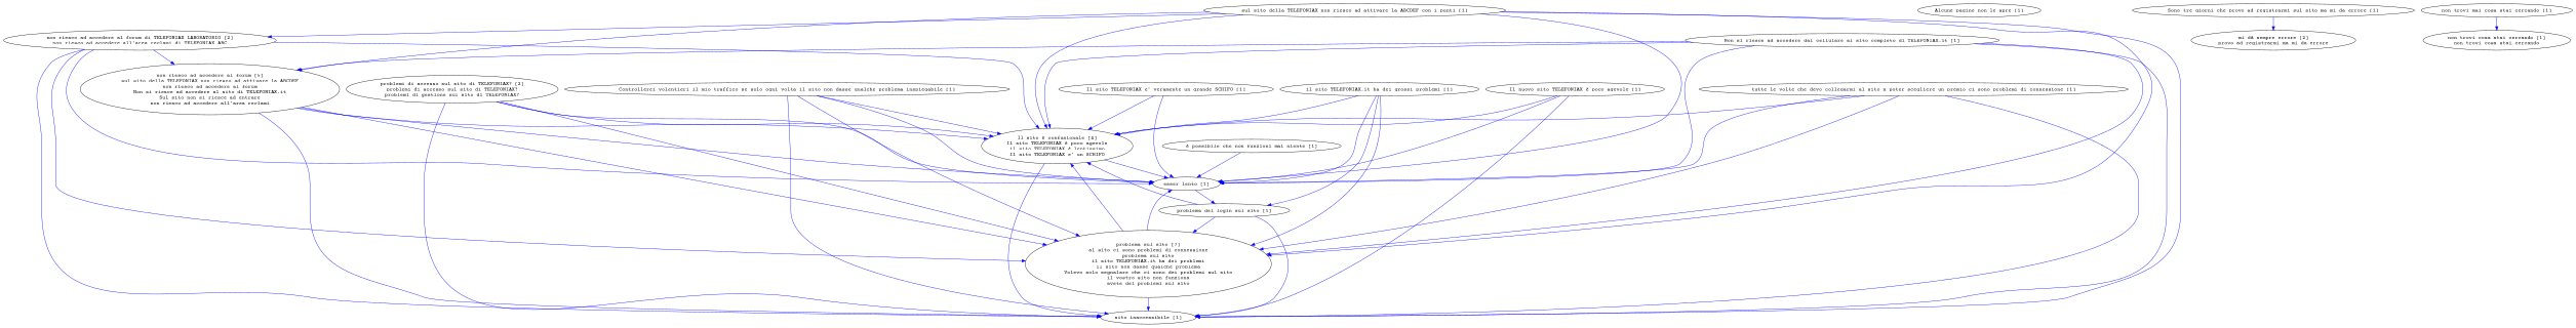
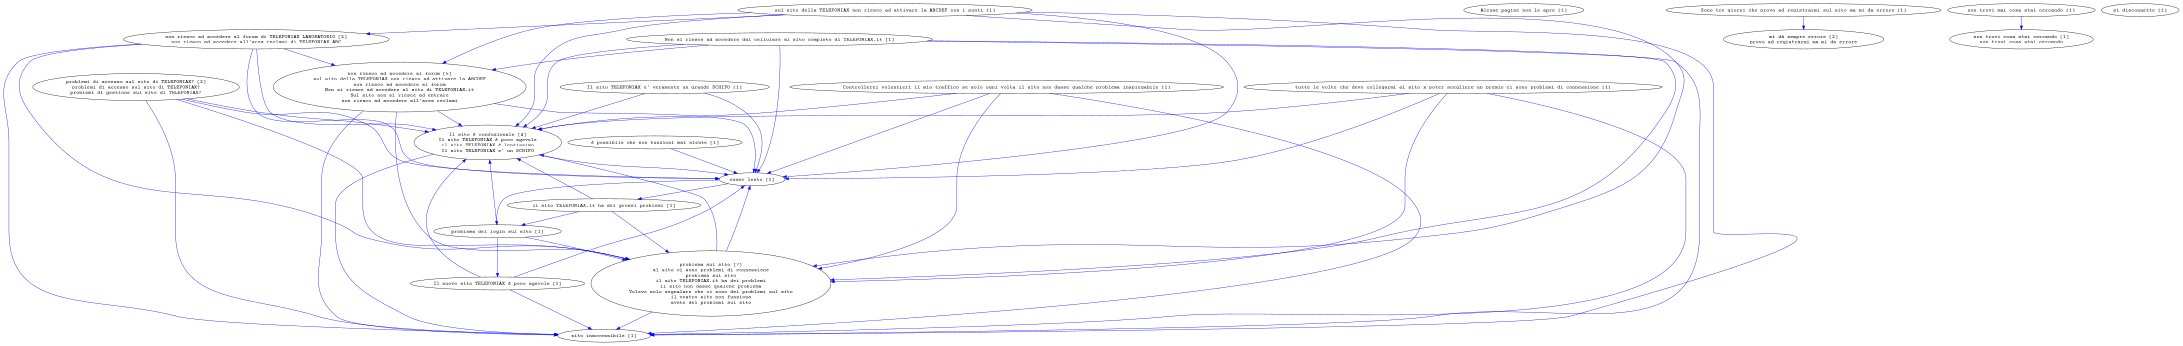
  digraph {
    fontname="Courier Prime"
    node [fontname="Courier Prime"]
    edge [color=blue fontname="Courier Prime"]
    "Il sito è confusionale [4]\nIl sito TELEFONIAX è poco agevole\nil sito TELEFONIAX è lentissimo\nIl sito TELEFONIAX e' un SCHIFO"
    "esser lento [1]"
    "sito inaccessibile [1]"
    "problema del login sul sito [1]"
    "non riesco ad accedere al forum di TELEFONIAX LABORATORIO [2]\nnon riesco ad accedere all'area reclami di TELEFONIAX ABC"
    "non riesco ad accedere al forum [5]\nsul sito della TELEFONIAX non riesco ad attivare la ABCDEF\nnon riesco ad accedere al forum\nNon si riesce ad accedere al sito di TELEFONIAX.it\nSul sito non si riesce ad entrare\nnon riesco ad accedere all'area reclami"
    "problema sul sito [7]\nal sito ci sono problemi di connessione\nproblema sul sito\nil sito TELEFONIAX.it ha dei problemi\nil sito non dasse qualche problema\nVolevo solo segnalare che ci sono dei problemi sul sito\nil vostro sito non funziona\navete dei problemi sul sito"
    "problemi di accesso sul sito di TELEFONIAX? [2]\nproblemi di accesso sul sito di TELEFONIAX?\nproblemi di gestione sul sito di TELEFONIAX?"
    "Alcune pagine non le apre [1]"
    "Controllerei volentieri il mio traffico se solo ogni volta il sito non dasse qualche problema inspiegabile [1]"
    "Il nuovo sito TELEFONIAX è poco agevole [1]"
    "Il sito TELEFONIAX e' veramente un grande SCHIFO [1]"
    "Non si riesce ad accedere dal cellulare al sito completo di TELEFONIAX.it [1]"
    "Sono tre giorni che provo ad registrarmi sul sito ma mi da errore [1]"
    "mi dà sempre errore [2]\nprovo ad registrarmi ma mi da errore"
    "il sito TELEFONIAX.it ha dei grossi problemi [1]"
    "non trovi mai cosa stai cercando [1]"
    "non trovi cosa stai cercando [1]\nnon trovi cosa stai cercando"
+   "si disconnette [1]"
    "sul sito della TELEFONIAX non riesco ad attivare la ABCDEF con i punti [1]"
    "tutte le volte che devo collegarmi al sito x poter scegliere un premio ci sono problemi di connessione [1]"
    "è possibile che non funzioni mai niente [1]"
    "Il sito è confusionale [4]\nIl sito TELEFONIAX è poco agevole\nil sito TELEFONIAX è lentissimo\nIl sito TELEFONIAX e' un SCHIFO" -> "esser lento [1]"
    "Il sito è confusionale [4]\nIl sito TELEFONIAX è poco agevole\nil sito TELEFONIAX è lentissimo\nIl sito TELEFONIAX e' un SCHIFO" -> "sito inaccessibile [1]"
    "esser lento [1]" -> "problema del login sul sito [1]"
    "problema del login sul sito [1]" -> "Il sito è confusionale [4]\nIl sito TELEFONIAX è poco agevole\nil sito TELEFONIAX è lentissimo\nIl sito TELEFONIAX e' un SCHIFO"
-   "problema del login sul sito [1]" -> "sito inaccessibile [1]"
+   "problema del login sul sito [1]" -> "Il nuovo sito TELEFONIAX è poco agevole [1]"
    "problema del login sul sito [1]" -> "problema sul sito [7]\nal sito ci sono problemi di connessione\nproblema sul sito\nil sito TELEFONIAX.it ha dei problemi\nil sito non dasse qualche problema\nVolevo solo segnalare che ci sono dei problemi sul sito\nil vostro sito non funziona\navete dei problemi sul sito"
    "non riesco ad accedere al forum di TELEFONIAX LABORATORIO [2]\nnon riesco ad accedere all'area reclami di TELEFONIAX ABC" -> "Il sito è confusionale [4]\nIl sito TELEFONIAX è poco agevole\nil sito TELEFONIAX è lentissimo\nIl sito TELEFONIAX e' un SCHIFO"
    "non riesco ad accedere al forum di TELEFONIAX LABORATORIO [2]\nnon riesco ad accedere all'area reclami di TELEFONIAX ABC" -> "esser lento [1]"
    "non riesco ad accedere al forum di TELEFONIAX LABORATORIO [2]\nnon riesco ad accedere all'area reclami di TELEFONIAX ABC" -> "sito inaccessibile [1]"
    "non riesco ad accedere al forum di TELEFONIAX LABORATORIO [2]\nnon riesco ad accedere all'area reclami di TELEFONIAX ABC" -> "non riesco ad accedere al forum [5]\nsul sito della TELEFONIAX non riesco ad attivare la ABCDEF\nnon riesco ad accedere al forum\nNon si riesce ad accedere al sito di TELEFONIAX.it\nSul sito non si riesce ad entrare\nnon riesco ad accedere all'area reclami"
    "non riesco ad accedere al forum di TELEFONIAX LABORATORIO [2]\nnon riesco ad accedere all'area reclami di TELEFONIAX ABC" -> "problema sul sito [7]\nal sito ci sono problemi di connessione\nproblema sul sito\nil sito TELEFONIAX.it ha dei problemi\nil sito non dasse qualche problema\nVolevo solo segnalare che ci sono dei problemi sul sito\nil vostro sito non funziona\navete dei problemi sul sito"
    "non riesco ad accedere al forum [5]\nsul sito della TELEFONIAX non riesco ad attivare la ABCDEF\nnon riesco ad accedere al forum\nNon si riesce ad accedere al sito di TELEFONIAX.it\nSul sito non si riesce ad entrare\nnon riesco ad accedere all'area reclami" -> "Il sito è confusionale [4]\nIl sito TELEFONIAX è poco agevole\nil sito TELEFONIAX è lentissimo\nIl sito TELEFONIAX e' un SCHIFO"
    "non riesco ad accedere al forum [5]\nsul sito della TELEFONIAX non riesco ad attivare la ABCDEF\nnon riesco ad accedere al forum\nNon si riesce ad accedere al sito di TELEFONIAX.it\nSul sito non si riesce ad entrare\nnon riesco ad accedere all'area reclami" -> "esser lento [1]"
    "non riesco ad accedere al forum [5]\nsul sito della TELEFONIAX non riesco ad attivare la ABCDEF\nnon riesco ad accedere al forum\nNon si riesce ad accedere al sito di TELEFONIAX.it\nSul sito non si riesce ad entrare\nnon riesco ad accedere all'area reclami" -> "sito inaccessibile [1]"
    "non riesco ad accedere al forum [5]\nsul sito della TELEFONIAX non riesco ad attivare la ABCDEF\nnon riesco ad accedere al forum\nNon si riesce ad accedere al sito di TELEFONIAX.it\nSul sito non si riesce ad entrare\nnon riesco ad accedere all'area reclami" -> "problema sul sito [7]\nal sito ci sono problemi di connessione\nproblema sul sito\nil sito TELEFONIAX.it ha dei problemi\nil sito non dasse qualche problema\nVolevo solo segnalare che ci sono dei problemi sul sito\nil vostro sito non funziona\navete dei problemi sul sito"
    "problema sul sito [7]\nal sito ci sono problemi di connessione\nproblema sul sito\nil sito TELEFONIAX.it ha dei problemi\nil sito non dasse qualche problema\nVolevo solo segnalare che ci sono dei problemi sul sito\nil vostro sito non funziona\navete dei problemi sul sito" -> "Il sito è confusionale [4]\nIl sito TELEFONIAX è poco agevole\nil sito TELEFONIAX è lentissimo\nIl sito TELEFONIAX e' un SCHIFO"
    "problema sul sito [7]\nal sito ci sono problemi di connessione\nproblema sul sito\nil sito TELEFONIAX.it ha dei problemi\nil sito non dasse qualche problema\nVolevo solo segnalare che ci sono dei problemi sul sito\nil vostro sito non funziona\navete dei problemi sul sito" -> "esser lento [1]"
    "problema sul sito [7]\nal sito ci sono problemi di connessione\nproblema sul sito\nil sito TELEFONIAX.it ha dei problemi\nil sito non dasse qualche problema\nVolevo solo segnalare che ci sono dei problemi sul sito\nil vostro sito non funziona\navete dei problemi sul sito" -> "sito inaccessibile [1]"
    "problemi di accesso sul sito di TELEFONIAX? [2]\nproblemi di accesso sul sito di TELEFONIAX?\nproblemi di gestione sul sito di TELEFONIAX?" -> "Il sito è confusionale [4]\nIl sito TELEFONIAX è poco agevole\nil sito TELEFONIAX è lentissimo\nIl sito TELEFONIAX e' un SCHIFO"
    "problemi di accesso sul sito di TELEFONIAX? [2]\nproblemi di accesso sul sito di TELEFONIAX?\nproblemi di gestione sul sito di TELEFONIAX?" -> "esser lento [1]"
    "problemi di accesso sul sito di TELEFONIAX? [2]\nproblemi di accesso sul sito di TELEFONIAX?\nproblemi di gestione sul sito di TELEFONIAX?" -> "sito inaccessibile [1]"
    "problemi di accesso sul sito di TELEFONIAX? [2]\nproblemi di accesso sul sito di TELEFONIAX?\nproblemi di gestione sul sito di TELEFONIAX?" -> "problema sul sito [7]\nal sito ci sono problemi di connessione\nproblema sul sito\nil sito TELEFONIAX.it ha dei problemi\nil sito non dasse qualche problema\nVolevo solo segnalare che ci sono dei problemi sul sito\nil vostro sito non funziona\navete dei problemi sul sito"
    "Controllerei volentieri il mio traffico se solo ogni volta il sito non dasse qualche problema inspiegabile [1]" -> "Il sito è confusionale [4]\nIl sito TELEFONIAX è poco agevole\nil sito TELEFONIAX è lentissimo\nIl sito TELEFONIAX e' un SCHIFO"
    "Controllerei volentieri il mio traffico se solo ogni volta il sito non dasse qualche problema inspiegabile [1]" -> "esser lento [1]"
    "Controllerei volentieri il mio traffico se solo ogni volta il sito non dasse qualche problema inspiegabile [1]" -> "sito inaccessibile [1]"
    "Controllerei volentieri il mio traffico se solo ogni volta il sito non dasse qualche problema inspiegabile [1]" -> "problema sul sito [7]\nal sito ci sono problemi di connessione\nproblema sul sito\nil sito TELEFONIAX.it ha dei problemi\nil sito non dasse qualche problema\nVolevo solo segnalare che ci sono dei problemi sul sito\nil vostro sito non funziona\navete dei problemi sul sito"
    "Il nuovo sito TELEFONIAX è poco agevole [1]" -> "Il sito è confusionale [4]\nIl sito TELEFONIAX è poco agevole\nil sito TELEFONIAX è lentissimo\nIl sito TELEFONIAX e' un SCHIFO"
    "Il nuovo sito TELEFONIAX è poco agevole [1]" -> "esser lento [1]"
    "Il nuovo sito TELEFONIAX è poco agevole [1]" -> "sito inaccessibile [1]"
    "Il sito TELEFONIAX e' veramente un grande SCHIFO [1]" -> "Il sito è confusionale [4]\nIl sito TELEFONIAX è poco agevole\nil sito TELEFONIAX è lentissimo\nIl sito TELEFONIAX e' un SCHIFO"
    "Il sito TELEFONIAX e' veramente un grande SCHIFO [1]" -> "esser lento [1]"
    "Non si riesce ad accedere dal cellulare al sito completo di TELEFONIAX.it [1]" -> "Il sito è confusionale [4]\nIl sito TELEFONIAX è poco agevole\nil sito TELEFONIAX è lentissimo\nIl sito TELEFONIAX e' un SCHIFO"
    "Non si riesce ad accedere dal cellulare al sito completo di TELEFONIAX.it [1]" -> "esser lento [1]"
    "Non si riesce ad accedere dal cellulare al sito completo di TELEFONIAX.it [1]" -> "sito inaccessibile [1]"
    "Non si riesce ad accedere dal cellulare al sito completo di TELEFONIAX.it [1]" -> "non riesco ad accedere al forum [5]\nsul sito della TELEFONIAX non riesco ad attivare la ABCDEF\nnon riesco ad accedere al forum\nNon si riesce ad accedere al sito di TELEFONIAX.it\nSul sito non si riesce ad entrare\nnon riesco ad accedere all'area reclami"
    "Non si riesce ad accedere dal cellulare al sito completo di TELEFONIAX.it [1]" -> "problema sul sito [7]\nal sito ci sono problemi di connessione\nproblema sul sito\nil sito TELEFONIAX.it ha dei problemi\nil sito non dasse qualche problema\nVolevo solo segnalare che ci sono dei problemi sul sito\nil vostro sito non funziona\navete dei problemi sul sito"
    "Sono tre giorni che provo ad registrarmi sul sito ma mi da errore [1]" -> "mi dà sempre errore [2]\nprovo ad registrarmi ma mi da errore"
    "il sito TELEFONIAX.it ha dei grossi problemi [1]" -> "Il sito è confusionale [4]\nIl sito TELEFONIAX è poco agevole\nil sito TELEFONIAX è lentissimo\nIl sito TELEFONIAX e' un SCHIFO"
-   "il sito TELEFONIAX.it ha dei grossi problemi [1]" -> "esser lento [1]"
+   "esser lento [1]" -> "il sito TELEFONIAX.it ha dei grossi problemi [1]"
    "il sito TELEFONIAX.it ha dei grossi problemi [1]" -> "problema del login sul sito [1]"
    "il sito TELEFONIAX.it ha dei grossi problemi [1]" -> "problema sul sito [7]\nal sito ci sono problemi di connessione\nproblema sul sito\nil sito TELEFONIAX.it ha dei problemi\nil sito non dasse qualche problema\nVolevo solo segnalare che ci sono dei problemi sul sito\nil vostro sito non funziona\navete dei problemi sul sito"
    "non trovi mai cosa stai cercando [1]" -> "non trovi cosa stai cercando [1]\nnon trovi cosa stai cercando"
    "sul sito della TELEFONIAX non riesco ad attivare la ABCDEF con i punti [1]" -> "Il sito è confusionale [4]\nIl sito TELEFONIAX è poco agevole\nil sito TELEFONIAX è lentissimo\nIl sito TELEFONIAX e' un SCHIFO"
    "sul sito della TELEFONIAX non riesco ad attivare la ABCDEF con i punti [1]" -> "esser lento [1]"
    "sul sito della TELEFONIAX non riesco ad attivare la ABCDEF con i punti [1]" -> "sito inaccessibile [1]"
    "sul sito della TELEFONIAX non riesco ad attivare la ABCDEF con i punti [1]" -> "non riesco ad accedere al forum di TELEFONIAX LABORATORIO [2]\nnon riesco ad accedere all'area reclami di TELEFONIAX ABC"
    "sul sito della TELEFONIAX non riesco ad attivare la ABCDEF con i punti [1]" -> "non riesco ad accedere al forum [5]\nsul sito della TELEFONIAX non riesco ad attivare la ABCDEF\nnon riesco ad accedere al forum\nNon si riesce ad accedere al sito di TELEFONIAX.it\nSul sito non si riesce ad entrare\nnon riesco ad accedere all'area reclami"
    "sul sito della TELEFONIAX non riesco ad attivare la ABCDEF con i punti [1]" -> "problema sul sito [7]\nal sito ci sono problemi di connessione\nproblema sul sito\nil sito TELEFONIAX.it ha dei problemi\nil sito non dasse qualche problema\nVolevo solo segnalare che ci sono dei problemi sul sito\nil vostro sito non funziona\navete dei problemi sul sito"
    "tutte le volte che devo collegarmi al sito x poter scegliere un premio ci sono problemi di connessione [1]" -> "Il sito è confusionale [4]\nIl sito TELEFONIAX è poco agevole\nil sito TELEFONIAX è lentissimo\nIl sito TELEFONIAX e' un SCHIFO"
    "tutte le volte che devo collegarmi al sito x poter scegliere un premio ci sono problemi di connessione [1]" -> "esser lento [1]"
    "tutte le volte che devo collegarmi al sito x poter scegliere un premio ci sono problemi di connessione [1]" -> "sito inaccessibile [1]"
    "tutte le volte che devo collegarmi al sito x poter scegliere un premio ci sono problemi di connessione [1]" -> "problema sul sito [7]\nal sito ci sono problemi di connessione\nproblema sul sito\nil sito TELEFONIAX.it ha dei problemi\nil sito non dasse qualche problema\nVolevo solo segnalare che ci sono dei problemi sul sito\nil vostro sito non funziona\navete dei problemi sul sito"
    "è possibile che non funzioni mai niente [1]" -> "esser lento [1]"
  }
